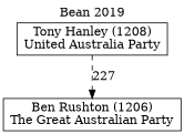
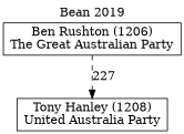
  digraph {
    label="Bean 2019"
    labelloc=t
    mclimit=10
    node [shape=box]
    n1 [label="Tony Hanley (1208)\nUnited Australia Party"]
    n2 [label="Ben Rushton (1206)\nThe Great Australian Party"]
-   n1 -> n2 [label=227 style=dashed]
+   n2 -> n1 [label=227 style=dashed]
  }
